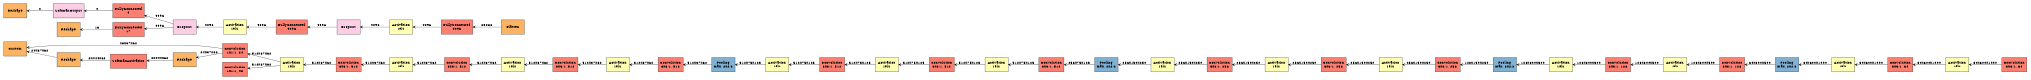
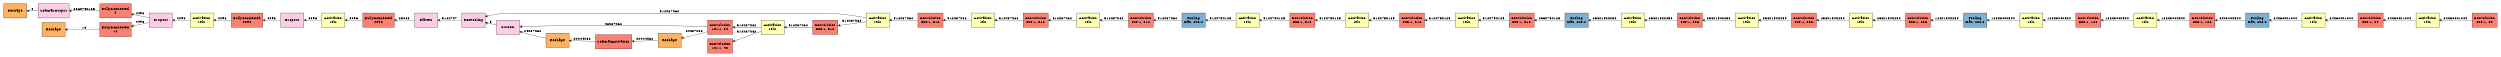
  digraph {
    rankdir=LR
    node [fillcolor="#fb8072" fixedsize=false shape=rect style=filled]
    edge [arrowtail=open dir=back]
    n1 [height=0.8034 label="Convolution\n3x3/1, 64" width=1.3]
    n2 [fillcolor="#ffffb3" height=0.8034 label="Activation\nrelu" width=1.3]
    n3 [height=0.8034 label="Convolution\n3x3/1, 64" width=1.3]
    n4 [fillcolor="#ffffb3" height=0.8034 label="Activation\nrelu" width=1.3]
    n5 [fillcolor="#80b1d3" height=0.8034 label="Pooling\nmax, 2x2/2" width=1.3]
    n6 [height=0.8034 label="Convolution\n3x3/1, 128" width=1.3]
    n7 [fillcolor="#ffffb3" height=0.8034 label="Activation\nrelu" width=1.3]
    n8 [height=0.8034 label="Convolution\n3x3/1, 128" width=1.3]
    n9 [fillcolor="#ffffb3" height=0.8034 label="Activation\nrelu" width=1.3]
    n10 [fillcolor="#80b1d3" height=0.8034 label="Pooling\nmax, 2x2/2" width=1.3]
    n11 [height=0.8034 label="Convolution\n3x3/1, 256" width=1.3]
    n12 [fillcolor="#ffffb3" height=0.8034 label="Activation\nrelu" width=1.3]
    n13 [height=0.8034 label="Convolution\n3x3/1, 256" width=1.3]
    n14 [fillcolor="#ffffb3" height=0.8034 label="Activation\nrelu" width=1.3]
    n15 [height=0.8034 label="Convolution\n3x3/1, 256" width=1.3]
    n16 [fillcolor="#ffffb3" height=0.8034 label="Activation\nrelu" width=1.3]
    n17 [fillcolor="#80b1d3" height=0.8034 label="Pooling\nmax, 2x2/2" width=1.3]
    n18 [height=0.8034 label="Convolution\n3x3/1, 512" width=1.3]
    n19 [fillcolor="#ffffb3" height=0.8034 label="Activation\nrelu" width=1.3]
    n20 [height=0.8034 label="Convolution\n3x3/1, 512" width=1.3]
    n21 [fillcolor="#ffffb3" height=0.8034 label="Activation\nrelu" width=1.3]
    n22 [height=0.8034 label="Convolution\n3x3/1, 512" width=1.3]
    n23 [fillcolor="#ffffb3" height=0.8034 label="Activation\nrelu" width=1.3]
    n24 [fillcolor="#80b1d3" height=0.8034 label="Pooling\nmax, 2x2/2" width=1.3]
    n25 [height=0.8034 label="Convolution\n3x3/1, 512" width=1.3]
    n26 [fillcolor="#ffffb3" height=0.8034 label="Activation\nrelu" width=1.3]
    n27 [height=0.8034 label="Convolution\n3x3/1, 512" width=1.3]
    n28 [fillcolor="#ffffb3" height=0.8034 label="Activation\nrelu" width=1.3]
    n29 [height=0.8034 label="Convolution\n3x3/1, 512" width=1.3]
    n30 [fillcolor="#ffffb3" height=0.8034 label="Activation\nrelu" width=1.3]
    n31 [height=0.8034 label="Convolution\n3x3/1, 512" width=1.3]
    n32 [fillcolor="#ffffb3" height=0.8034 label="Activation\nrelu" width=1.3]
    n33 [height=0.8034 label="Convolution\n1x1/1, 24" width=1.3]
    n34 [fillcolor="#fdb462" height=0.8034 label=Reshape width=1.3]
    n35 [height=0.8034 label=SoftmaxActivation width=1.3]
    n36 [fillcolor="#fdb462" height=0.8034 label=Reshape width=1.3]
    n37 [height=0.8034 label="Convolution\n1x1/1, 48" width=1.3]
-   n38 [fillcolor="#fdb462" height=0.8034 label=Custom width=1.3]
-   n40 [fillcolor="#fdb462" height=0.8034 label=Flatten width=1.3]
+   n38 [fillcolor="#fccde5" height=0.8034 label=Custom width=1.3]
+   n39 [fillcolor="#fccde5" height=0.8034 label=ROIPooling width=1.3]
+   n40 [fillcolor="#fccde5" height=0.8034 label=Flatten width=1.3]
    n41 [height=0.8034 label="FullyConnected\n4096" width=1.3]
    n42 [fillcolor="#ffffb3" height=0.8034 label="Activation\nrelu" width=1.3]
    n43 [fillcolor="#fccde5" height=0.8034 label=Dropout width=1.3]
    n44 [height=0.8034 label="FullyConnected\n4096" width=1.3]
    n45 [fillcolor="#ffffb3" height=0.8034 label="Activation\nrelu" width=1.3]
    n46 [fillcolor="#fccde5" height=0.8034 label=Dropout width=1.3]
    n47 [height=0.8034 label="FullyConnected\n4" width=1.3]
    n48 [fillcolor="#fccde5" height=0.8034 label=SoftmaxOutput width=1.3]
    n49 [fillcolor="#fdb462" height=0.8034 label=Reshape width=1.3]
-   n50 [height=0.8034 label="FullyConnected\n17" width=1.3]
+   n50 [height=0.8034 label="FullyConnected\n16" width=1.3]
    n51 [fillcolor="#fdb462" height=0.8034 label=Reshape width=1.3]
    n2 -> n1 [label="64x600x1000"]
    n3 -> n2 [label="64x600x1000"]
    n4 -> n3 [label="64x600x1000"]
    n5 -> n4 [label="64x600x1000"]
    n6 -> n5 [label="64x300x500"]
    n7 -> n6 [label="128x300x500"]
    n8 -> n7 [label="128x300x500"]
    n9 -> n8 [label="128x300x500"]
    n10 -> n9 [label="128x300x500"]
    n11 -> n10 [label="128x150x250"]
    n12 -> n11 [label="256x150x250"]
    n13 -> n12 [label="256x150x250"]
    n14 -> n13 [label="256x150x250"]
    n15 -> n14 [label="256x150x250"]
    n16 -> n15 [label="256x150x250"]
    n17 -> n16 [label="256x150x250"]
    n18 -> n17 [label="256x75x125"]
    n19 -> n18 [label="512x75x125"]
    n20 -> n19 [label="512x75x125"]
    n21 -> n20 [label="512x75x125"]
    n22 -> n21 [label="512x75x125"]
    n23 -> n22 [label="512x75x125"]
    n24 -> n23 [label="512x75x125"]
    n25 -> n24 [label="512x37x62"]
    n26 -> n25 [label="512x37x62"]
    n27 -> n26 [label="512x37x62"]
    n28 -> n27 [label="512x37x62"]
    n29 -> n28 [label="512x37x62"]
    n30 -> n29 [label="512x37x62"]
    n31 -> n30 [label="512x37x62"]
    n32 -> n31 [label="512x37x62"]
    n33 -> n32 [label="512x37x62"]
    n34 -> n33 [label="24x37x62"]
    n35 -> n34 [label="2x444x62"]
    n36 -> n35 [label="2x444x62"]
    n37 -> n32 [label="512x37x62"]
    n38 -> n33 [label="48x37x62"]
    n38 -> n36 [label="24x37x62"]
+   n39 -> n30 [label="512x37x62"]
+   n39 -> n38 [label=5]
+   n40 -> n39 [label="512x7x7"]
    n41 -> n40 [label=25088]
    n42 -> n41 [label=4096]
    n43 -> n42 [label=4096]
    n44 -> n43 [label=4096]
    n45 -> n44 [label=4096]
    n46 -> n45 [label=4096]
    n47 -> n46 [label=4096]
-   n48 -> n47 [label=4]
+   n48 -> n47 [label="256x75x125"]
    n49 -> n48 [label=4]
    n50 -> n46 [label=4096]
    n51 -> n50 [label=16]
  }
